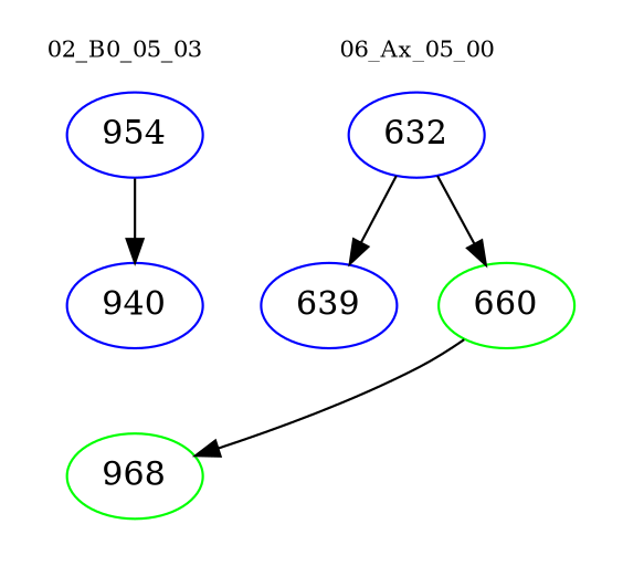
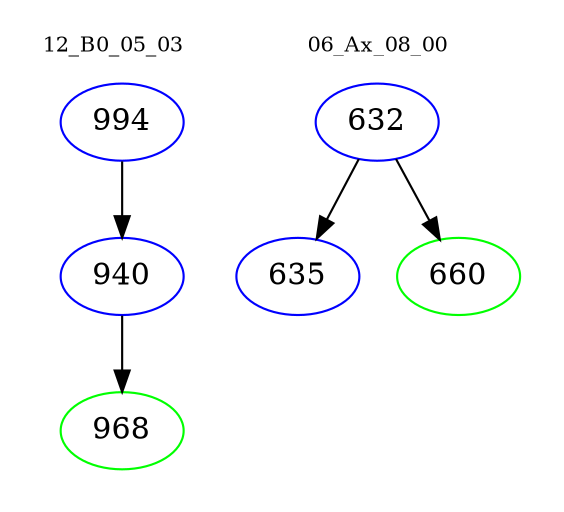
  digraph {
    node [color=blue]
    edge [color=black]
-   n1 [label=639]
+   n1 [label=635]
    n2 [label=632]
    n3 [color=green label=660]
-   n4 [label=954]
+   n4 [label=994]
    n5 [label=940]
    n6 [color=green label=968]
    subgraph cluster_1 {
      color=white
      fontsize=10
-     label="06_Ax_05_00"
+     label="06_Ax_08_00"
      n1
      n2
      n3
    }
    subgraph cluster_2 {
      color=white
      fontsize=10
-     label="02_B0_05_03"
+     label="12_B0_05_03"
      n4
      n5
      n6
    }
    n2 -> n1
    n2 -> n3
    n4 -> n5
-   n3 -> n6
+   n5 -> n6
  }
